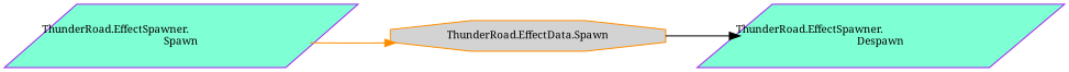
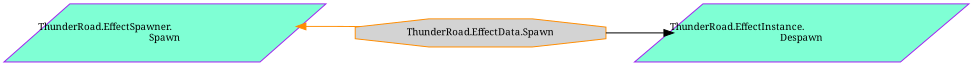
  digraph {
    fontname="Noto Serif"
    rankdir=LR
    node [color=purple fillcolor=aquamarine fontname="Noto Serif" fontsize=10 shape=parallelogram style=filled]
    edge [fontname="Noto Serif" fontsize=10 labelfontname=Helvetica labelfontsize=10 style=solid]
    n1 [fontcolor=black height=0.2 label="ThunderRoad.EffectSpawner.\lSpawn" width=0.4]
    n2 [color=darkorange fillcolor=lightgrey height=0.2 label="ThunderRoad.EffectData.Spawn" shape=octagon width=0.4]
-   n3 [height=0.2 label="ThunderRoad.EffectSpawner.\lDespawn" width=0.4]
-   n1 -> n2 [color=darkorange]
+   n3 [height=0.2 label="ThunderRoad.EffectInstance.\lDespawn" width=0.4]
+   n2 -> n1 [color=darkorange]
    n2 -> n3 [color=black]
  }
